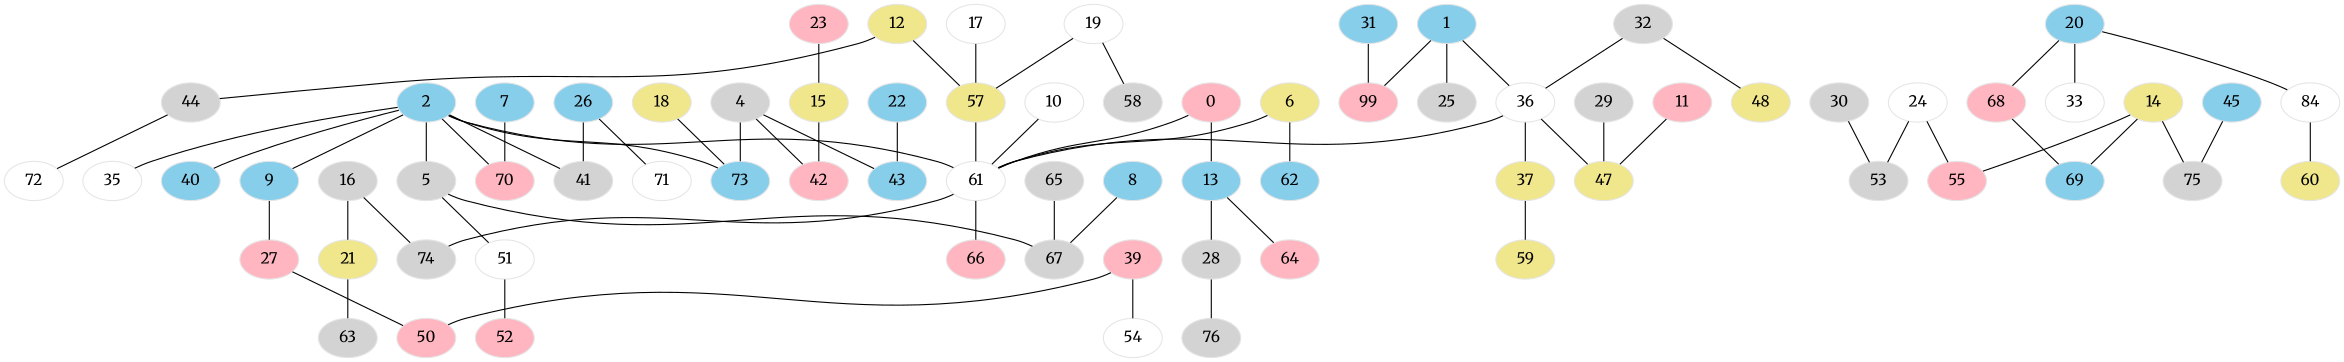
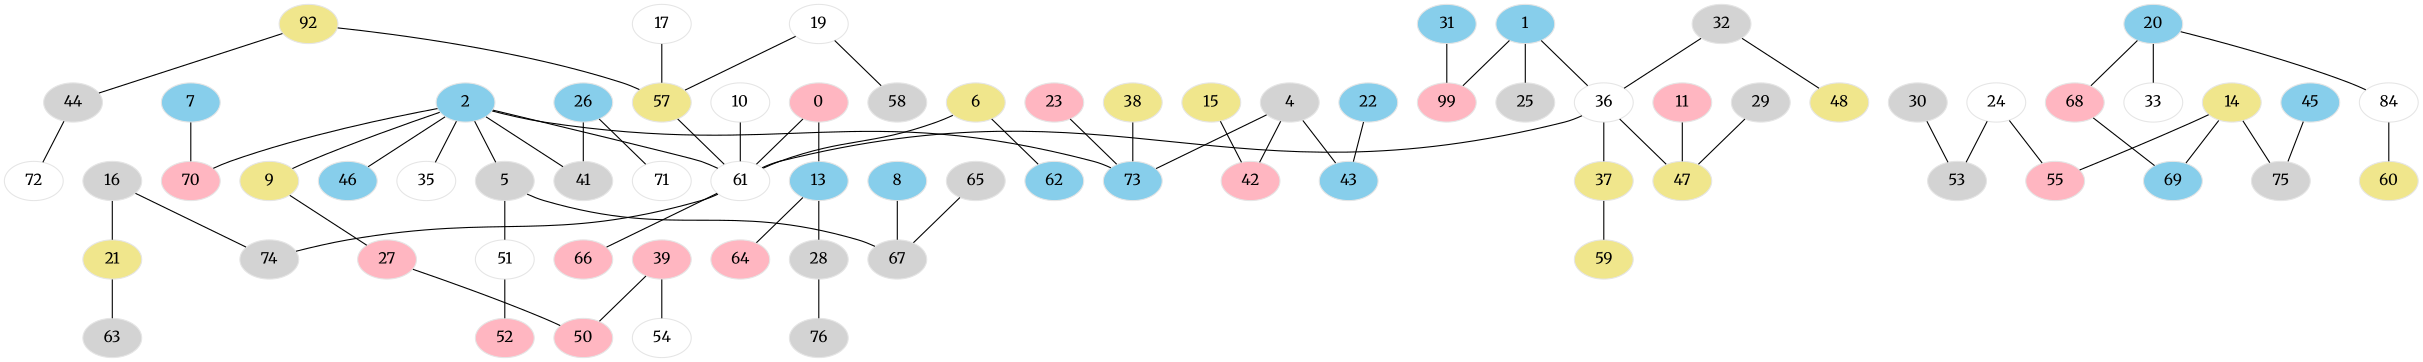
  graph {
    fontname=Merriweather
    node [color=gray90 fillcolor=lightgrey fontname=Merriweather style=filled]
    edge [fontname=Merriweather weight=1.0]
    1 [fillcolor=skyblue]
    25
    36 [fillcolor=white]
    n4 [fillcolor=lightpink label=99]
    61 [fillcolor=white]
    47 [fillcolor=khaki]
    37 [fillcolor=khaki]
    2 [fillcolor=skyblue]
    5
-   9 [fillcolor=skyblue]
+   9 [fillcolor=khaki]
    35 [fillcolor=white]
-   40 [fillcolor=skyblue]
+   40 [fillcolor=skyblue label=46]
    41
    70 [fillcolor=lightpink]
    73 [fillcolor=skyblue]
    51 [fillcolor=white]
    67
    27 [fillcolor=lightpink]
    74
    66 [fillcolor=lightpink]
    n21 [fillcolor=lightpink label=0]
    13 [fillcolor=skyblue]
    28
    64 [fillcolor=lightpink]
    4
    42 [fillcolor=lightpink]
    43 [fillcolor=skyblue]
    14 [fillcolor=khaki]
    55 [fillcolor=lightpink]
    69 [fillcolor=skyblue]
    75
    52 [fillcolor=lightpink]
    6 [fillcolor=khaki]
    62 [fillcolor=skyblue]
    7 [fillcolor=skyblue]
    8 [fillcolor=skyblue]
    50 [fillcolor=lightpink]
    10 [fillcolor=white]
    11 [fillcolor=lightpink]
-   12 [fillcolor=khaki]
+   12 [fillcolor=khaki label=92]
    44
    57 [fillcolor=khaki]
    72 [fillcolor=white]
    n44 [label=76]
    15 [fillcolor=khaki]
    21 [fillcolor=khaki]
    16
    63
    17 [fillcolor=white]
-   18 [fillcolor=khaki]
+   18 [fillcolor=khaki label=38]
    19 [fillcolor=white]
    58
    20 [fillcolor=skyblue]
    33 [fillcolor=white]
    n55 [fillcolor=white label=84]
    68 [fillcolor=lightpink]
    60 [fillcolor=khaki]
    22 [fillcolor=skyblue]
    23 [fillcolor=lightpink]
    24 [fillcolor=white]
    53
    26 [fillcolor=skyblue]
    71 [fillcolor=white]
    29
    30
    31 [fillcolor=skyblue]
    32
    48 [fillcolor=khaki]
    59 [fillcolor=khaki]
    39 [fillcolor=lightpink]
    54 [fillcolor=white]
    45 [fillcolor=skyblue]
    65
    1 -- 25
    1 -- 36
    1 -- n4
    36 -- 61
    36 -- 47
    36 -- 37
    61 -- 74
    61 -- 66
    37 -- 59
    2 -- 61
    2 -- 5
    2 -- 9
    2 -- 35
    2 -- 40
    2 -- 41
    2 -- 70
    2 -- 73
    5 -- 51
    5 -- 67
    9 -- 27
    51 -- 52
    27 -- 50
    n21 -- 61
    n21 -- 13
    13 -- 28
    13 -- 64
    28 -- n44
    4 -- 73
    4 -- 42
    4 -- 43
    14 -- 55
    14 -- 69
    14 -- 75
    6 -- 61
    6 -- 62
    7 -- 70
    8 -- 67
    10 -- 61
    11 -- 47
    12 -- 44
    12 -- 57
    44 -- 72
    57 -- 61
    15 -- 42
    21 -- 63
    16 -- 74
    16 -- 21
    17 -- 57
    18 -- 73
    19 -- 57
    19 -- 58
    20 -- 33
    20 -- n55
    20 -- 68
    n55 -- 60
    68 -- 69
    22 -- 43
-   23 -- 15
+   23 -- 73
    24 -- 55
    24 -- 53
    26 -- 41
    26 -- 71
    29 -- 47
    30 -- 53
    31 -- n4
    32 -- 36
    32 -- 48
    39 -- 50
    39 -- 54
    45 -- 75
    65 -- 67
  }
